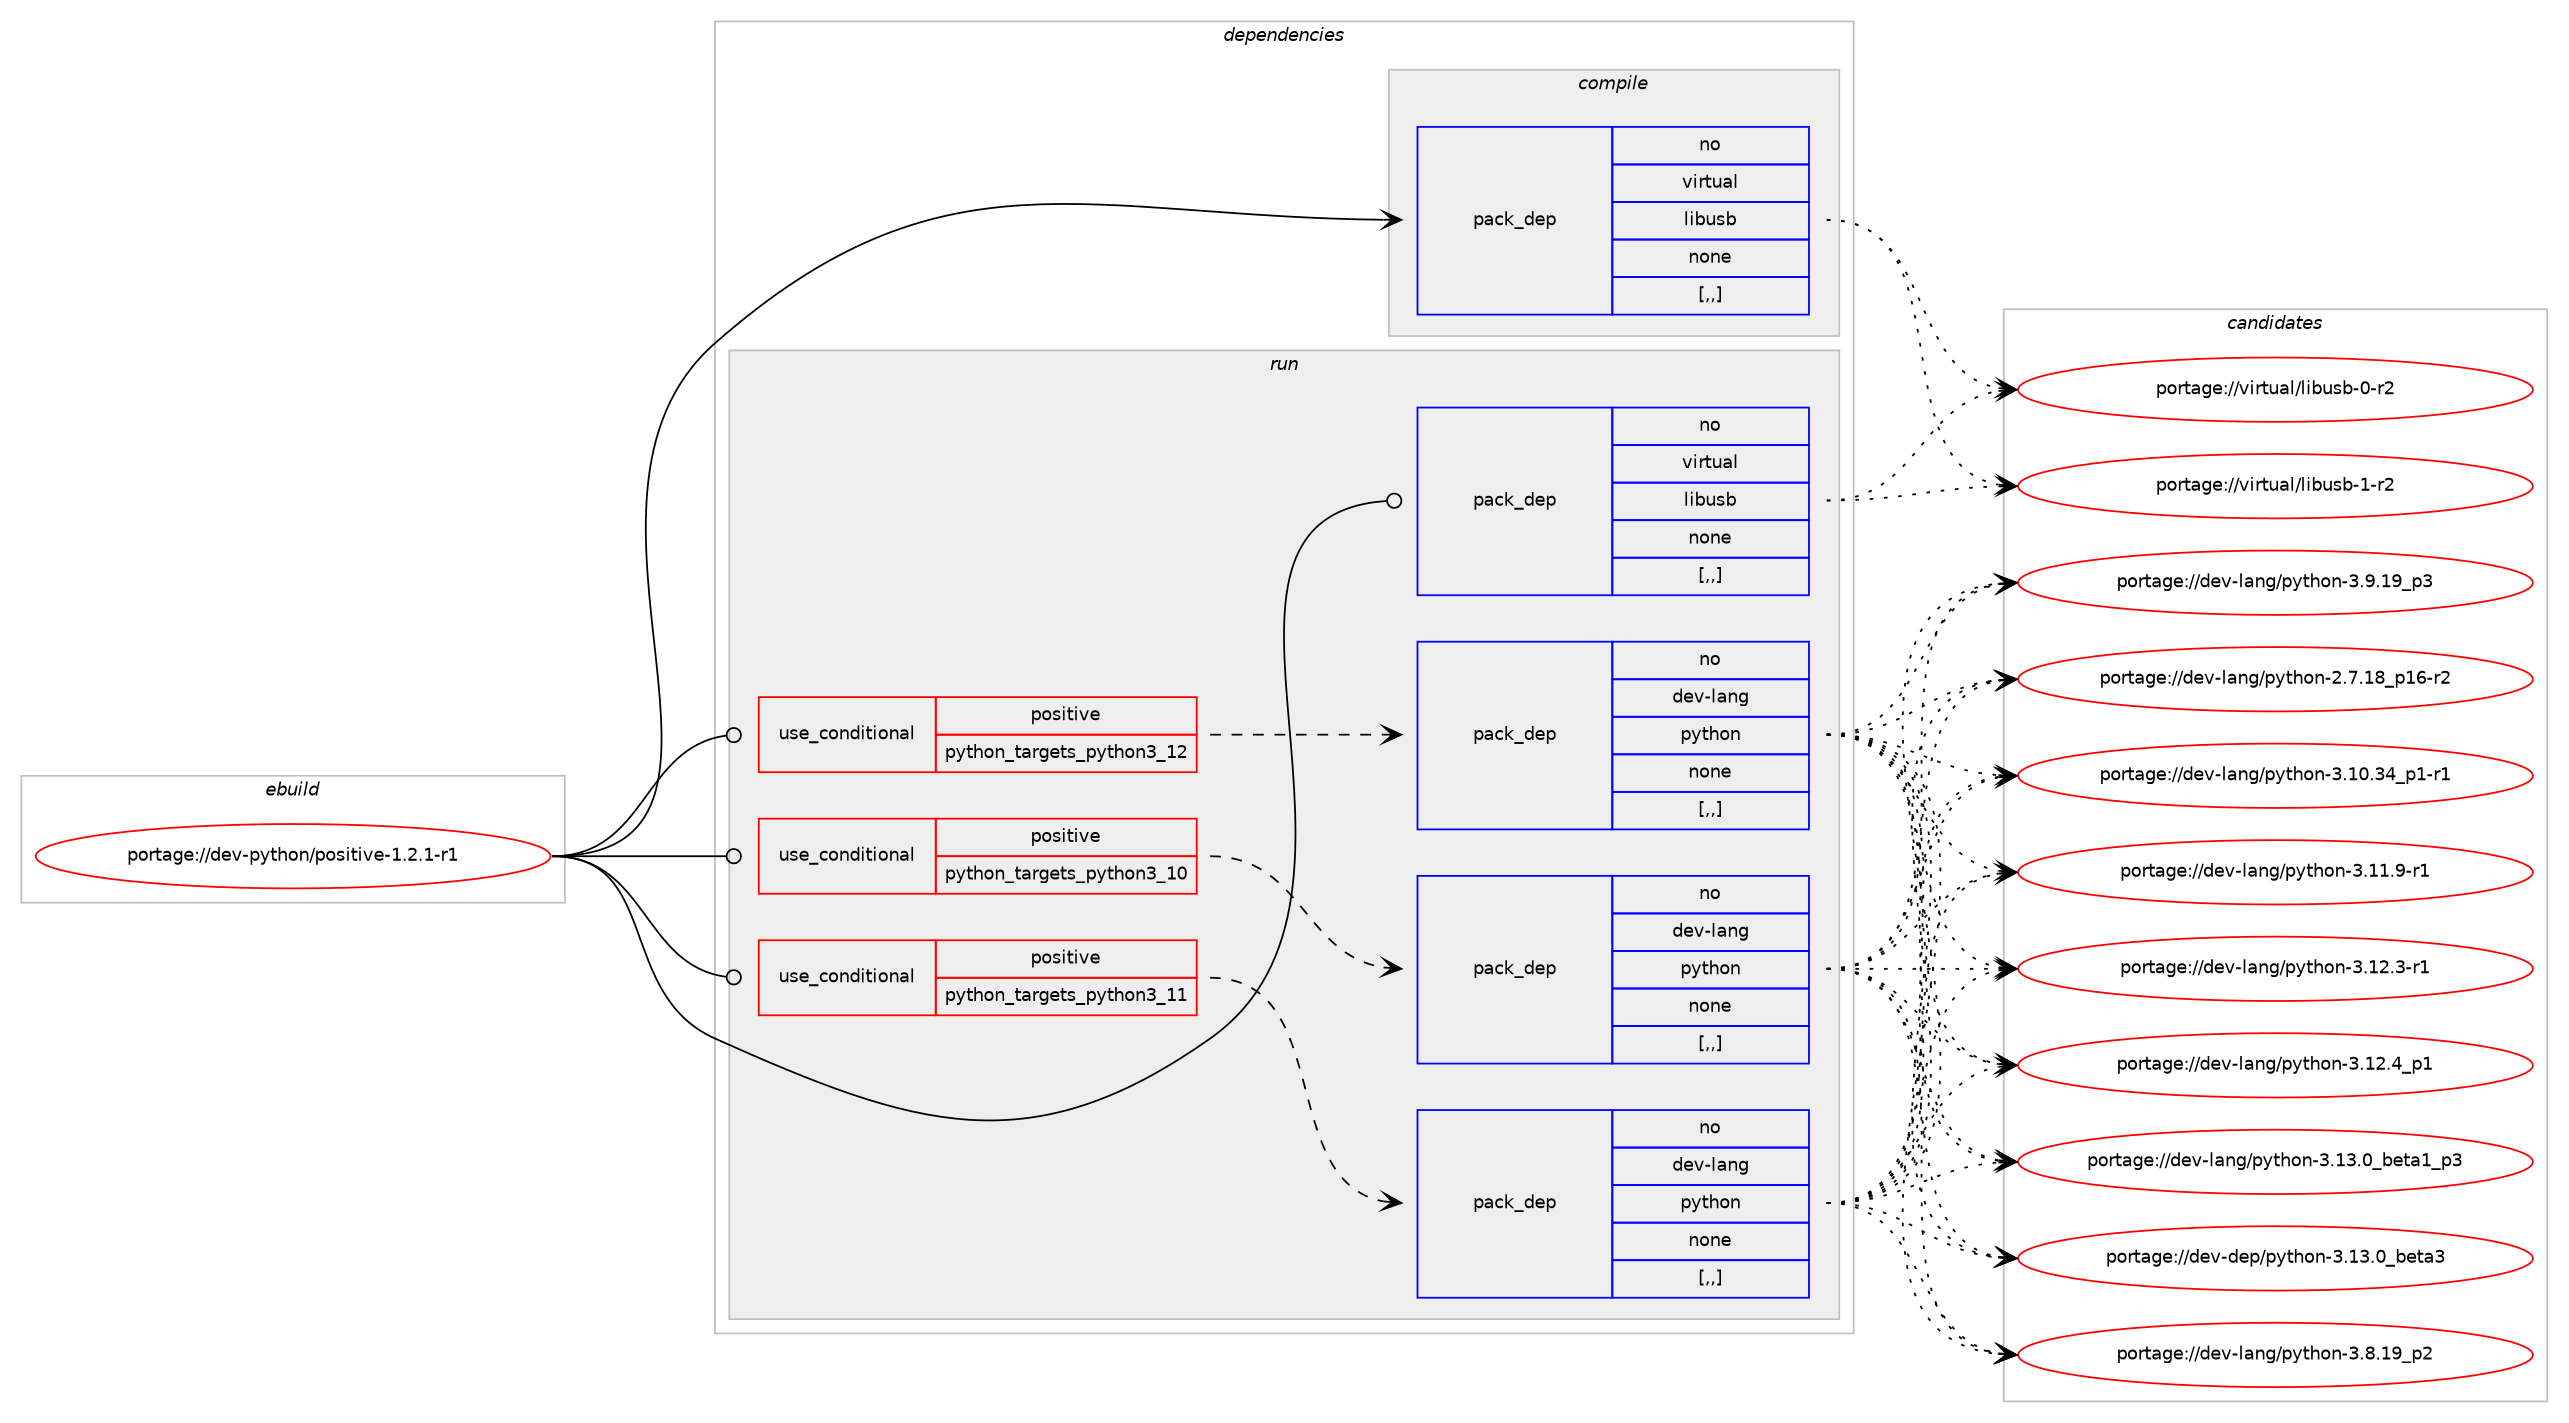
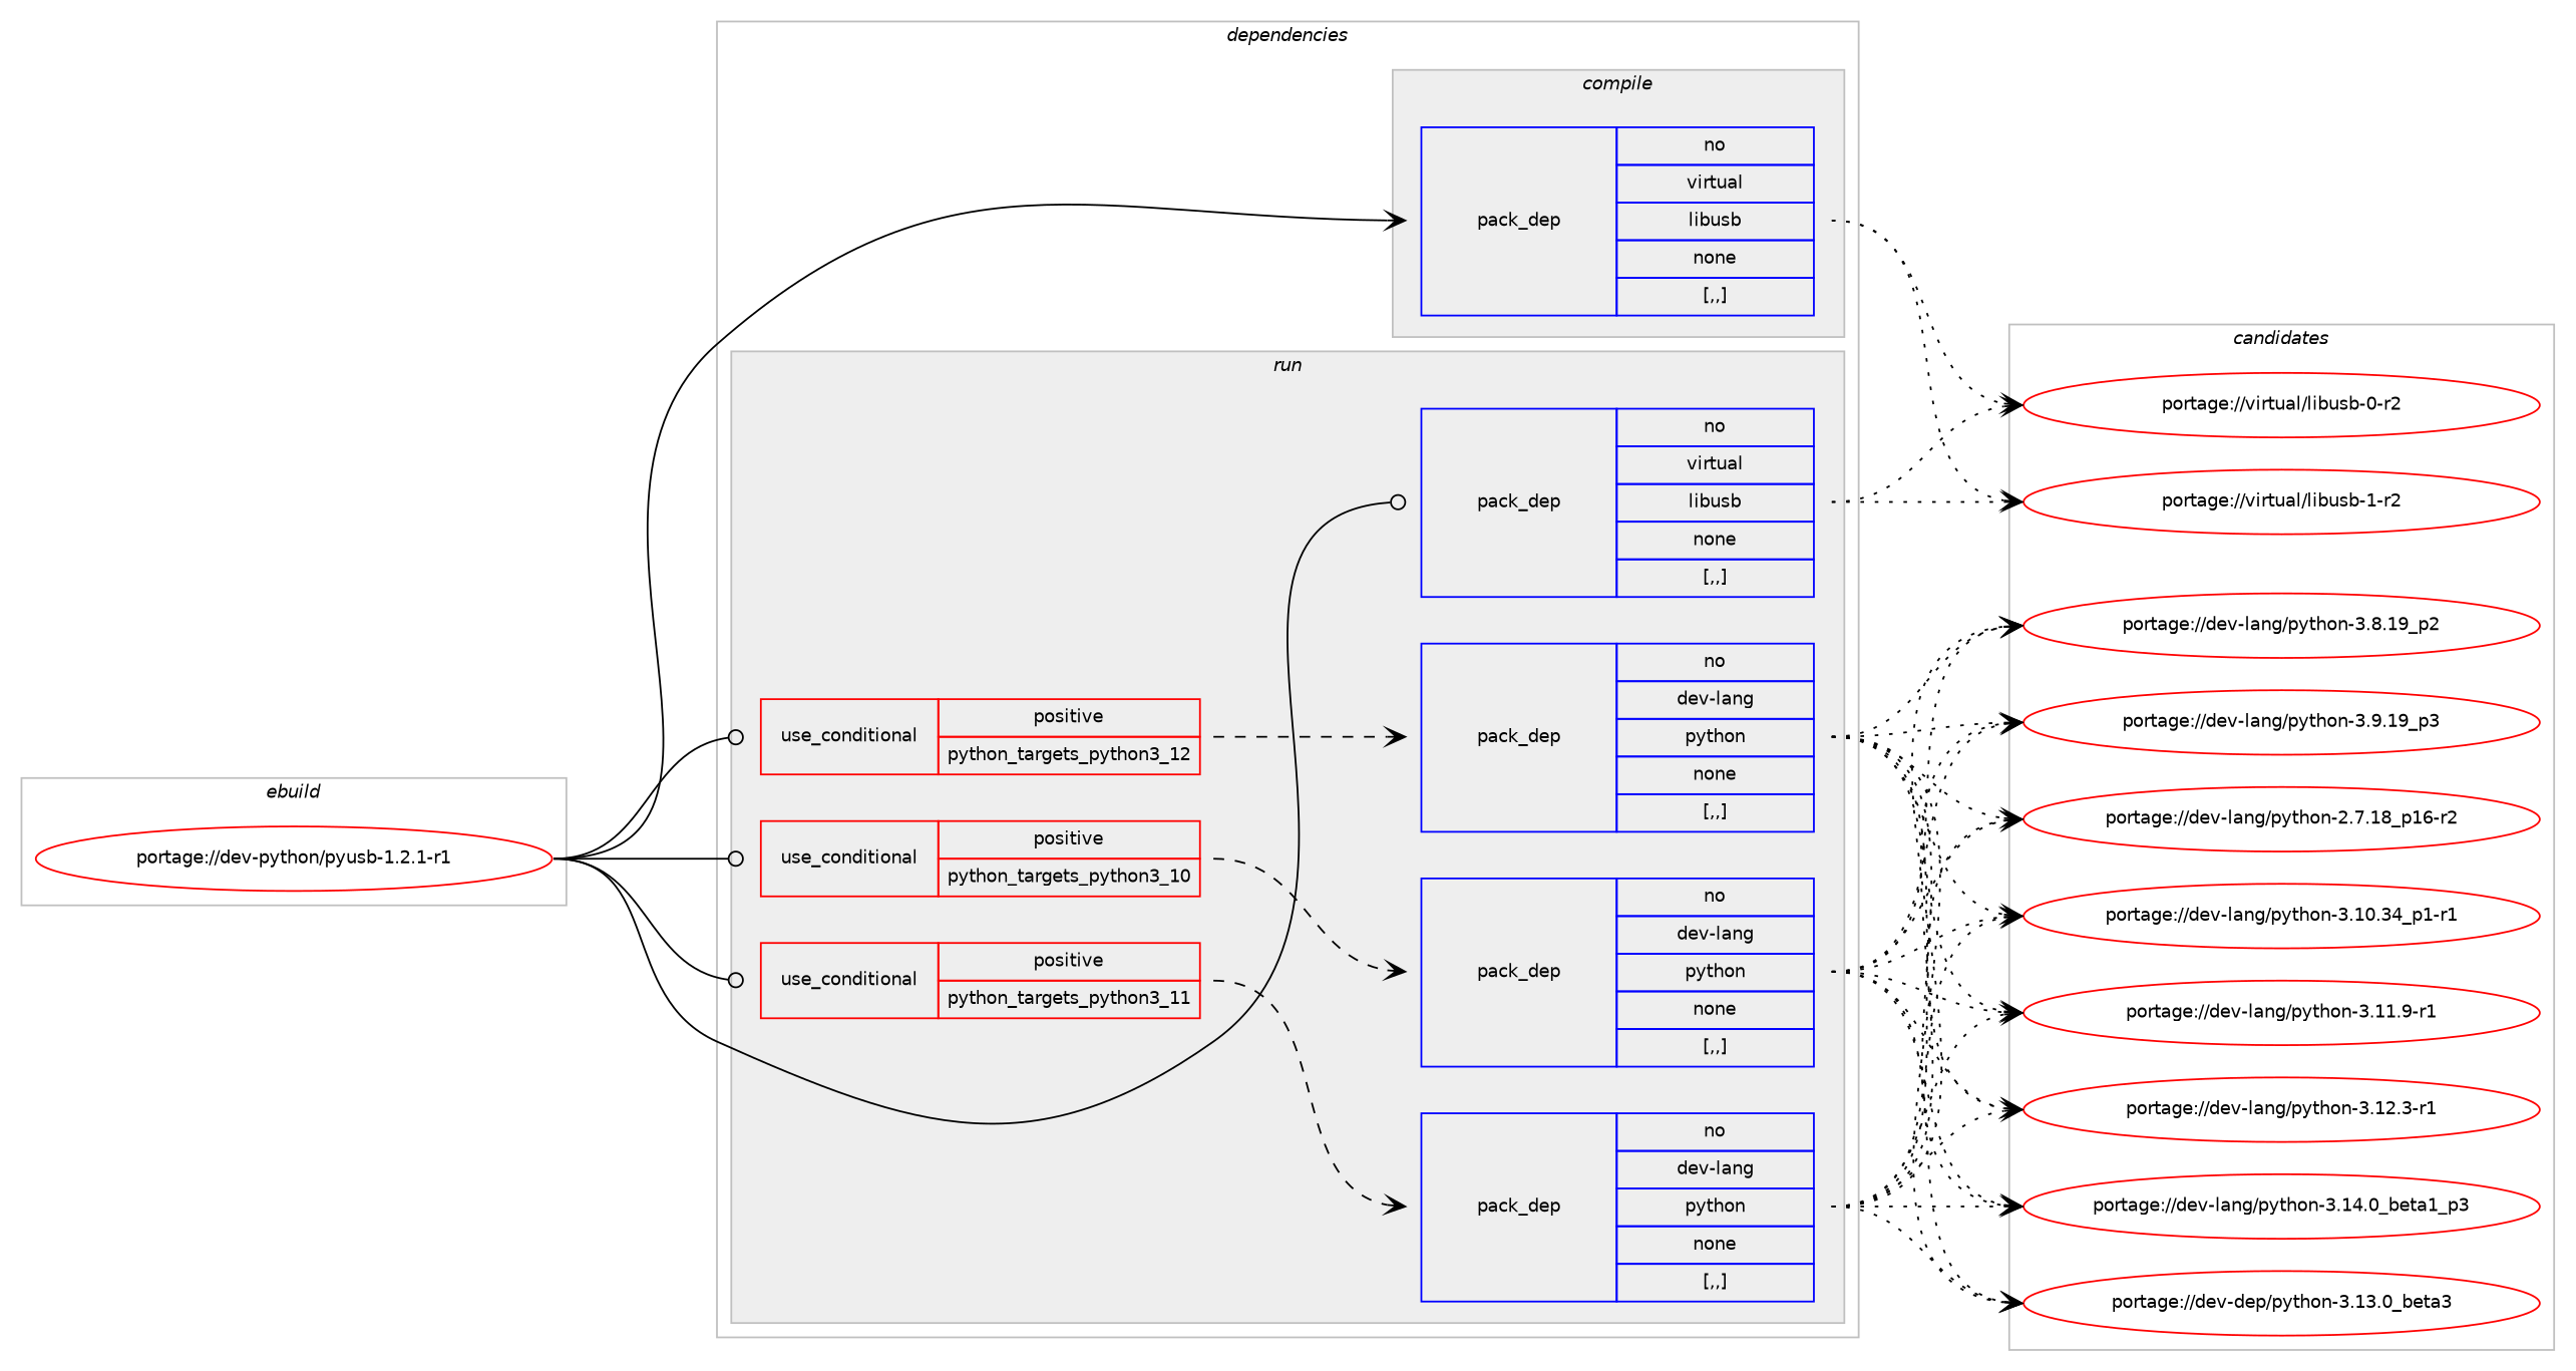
  digraph {
    compound=true
    concentrate=true
    fontname=Helvetica
    fontsize=10
    newrank=true
    rankdir=LR
    ranksep=1.5
    node [color=red fontname=Helvetica fontsize=10]
    edge [arrowhead=vee headport=w style=dotted tailport=e weight=100]
-   n1 [label="portage://dev-python/positive-1.2.1-r1" width=4]
+   n1 [label="portage://dev-python/pyusb-1.2.1-r1" width=4]
    n2 [color=blue label=<<TABLE BORDER="0" CELLBORDER="1" CELLSPACING="0" CELLPADDING="4" WIDTH="220"><TR><TD ROWSPAN="6" CELLPADDING="30">pack_dep</TD></TR><TR><TD WIDTH="110">no</TD></TR><TR><TD>virtual</TD></TR><TR><TD>libusb</TD></TR><TR><TD>none</TD></TR><TR><TD>[,,]</TD></TR></TABLE>> shape=none]
    n3 [color=blue label=<<TABLE BORDER="0" CELLBORDER="1" CELLSPACING="0" CELLPADDING="4" WIDTH="220"><TR><TD ROWSPAN="6" CELLPADDING="30">pack_dep</TD></TR><TR><TD WIDTH="110">no</TD></TR><TR><TD>dev-lang</TD></TR><TR><TD>python</TD></TR><TR><TD>none</TD></TR><TR><TD>[,,]</TD></TR></TABLE>> shape=none]
    n4 [label=<<TABLE BORDER="0" CELLBORDER="1" CELLSPACING="0" CELLPADDING="4"><TR><TD ROWSPAN="3" CELLPADDING="10">use_conditional</TD></TR><TR><TD>positive</TD></TR><TR><TD>python_targets_python3_10</TD></TR></TABLE>> shape=none]
    n5 [color=blue label=<<TABLE BORDER="0" CELLBORDER="1" CELLSPACING="0" CELLPADDING="4" WIDTH="220"><TR><TD ROWSPAN="6" CELLPADDING="30">pack_dep</TD></TR><TR><TD WIDTH="110">no</TD></TR><TR><TD>dev-lang</TD></TR><TR><TD>python</TD></TR><TR><TD>none</TD></TR><TR><TD>[,,]</TD></TR></TABLE>> shape=none]
    n6 [label=<<TABLE BORDER="0" CELLBORDER="1" CELLSPACING="0" CELLPADDING="4"><TR><TD ROWSPAN="3" CELLPADDING="10">use_conditional</TD></TR><TR><TD>positive</TD></TR><TR><TD>python_targets_python3_11</TD></TR></TABLE>> shape=none]
    n7 [color=blue label=<<TABLE BORDER="0" CELLBORDER="1" CELLSPACING="0" CELLPADDING="4" WIDTH="220"><TR><TD ROWSPAN="6" CELLPADDING="30">pack_dep</TD></TR><TR><TD WIDTH="110">no</TD></TR><TR><TD>dev-lang</TD></TR><TR><TD>python</TD></TR><TR><TD>none</TD></TR><TR><TD>[,,]</TD></TR></TABLE>> shape=none]
    n8 [label=<<TABLE BORDER="0" CELLBORDER="1" CELLSPACING="0" CELLPADDING="4"><TR><TD ROWSPAN="3" CELLPADDING="10">use_conditional</TD></TR><TR><TD>positive</TD></TR><TR><TD>python_targets_python3_12</TD></TR></TABLE>> shape=none]
    n9 [color=blue label=<<TABLE BORDER="0" CELLBORDER="1" CELLSPACING="0" CELLPADDING="4" WIDTH="220"><TR><TD ROWSPAN="6" CELLPADDING="30">pack_dep</TD></TR><TR><TD WIDTH="110">no</TD></TR><TR><TD>virtual</TD></TR><TR><TD>libusb</TD></TR><TR><TD>none</TD></TR><TR><TD>[,,]</TD></TR></TABLE>> shape=none]
    n10 [label="portage://virtual/libusb-0-r2" width=4]
    n11 [label="portage://virtual/libusb-1-r2" width=4]
    n12 [label="portage://dev-lang/python-2.7.18_p16-r2" width=4]
    n13 [label="portage://dev-lang/python-3.10.34_p1-r1" width=4]
    n14 [label="portage://dev-lang/python-3.11.9-r1" width=4]
    n15 [label="portage://dev-lang/python-3.12.3-r1" width=4]
-   n16 [label="portage://dev-lang/python-3.12.4_p1" width=4]
-   n17 [label="portage://dev-lang/python-3.13.0_beta1_p3" width=4]
+   n17 [label="portage://dev-lang/python-3.14.0_beta1_p3" width=4]
    n18 [label="portage://dev-dep/python-3.13.0_beta3" width=4]
    n19 [label="portage://dev-lang/python-3.8.19_p2" width=4]
    n20 [label="portage://dev-lang/python-3.9.19_p3" width=4]
    subgraph cluster_1 {
      color=gray
      label=<<i>ebuild</i>>
      rank=same
      n1
    }
    subgraph cluster_2 {
      color=gray
      label=<<i>dependencies</i>>
      subgraph cluster_3 {
        color=gray
        fillcolor="#eeeeee"
        label=<<i>compile</i>>
        style=filled
        subgraph sub_4 {
          color=gray
          fillcolor="#eeeeee"
          label=<<i>compile</i>>
          style=filled
          n2
        }
      }
      subgraph cluster_5 {
        color=gray
        fillcolor="#eeeeee"
        label=<<i>compile and run</i>>
        style=filled
      }
      subgraph cluster_6 {
        color=gray
        fillcolor="#eeeeee"
        label=<<i>run</i>>
        style=filled
        subgraph sub_7 {
          color=gray
          fillcolor="#eeeeee"
          label=<<i>run</i>>
          style=filled
          n4
          subgraph sub_8 {
            color=gray
            fillcolor="#eeeeee"
            label=<<i>run</i>>
            style=filled
            n3
          }
        }
        subgraph sub_9 {
          color=gray
          fillcolor="#eeeeee"
          label=<<i>run</i>>
          style=filled
          n6
          subgraph sub_10 {
            color=gray
            fillcolor="#eeeeee"
            label=<<i>run</i>>
            style=filled
            n5
          }
        }
        subgraph sub_11 {
          color=gray
          fillcolor="#eeeeee"
          label=<<i>run</i>>
          style=filled
          n8
          subgraph sub_12 {
            color=gray
            fillcolor="#eeeeee"
            label=<<i>run</i>>
            style=filled
            n7
          }
        }
        subgraph sub_13 {
          color=gray
          fillcolor="#eeeeee"
          label=<<i>run</i>>
          style=filled
          n9
        }
      }
    }
    subgraph cluster_14 {
      color=gray
      label=<<i>candidates</i>>
      rank=same
      subgraph sub_15 {
        color=black
        label=<<i>candidates</i>>
        nodesep=1
        rank=same
        n10
        n11
      }
      subgraph sub_16 {
        color=black
        label=<<i>candidates</i>>
        nodesep=1
        rank=same
        n12
        n13
        n14
        n15
-       n16
        n17
        n18
        n19
        n20
      }
      subgraph sub_17 {
        color=black
        label=<<i>candidates</i>>
        nodesep=1
        rank=same
        n12
        n13
        n14
        n15
-       n16
        n17
        n18
        n19
        n20
      }
      subgraph sub_18 {
        color=black
        label=<<i>candidates</i>>
        nodesep=1
        rank=same
        n12
        n13
        n14
        n15
-       n16
        n17
        n18
        n19
        n20
      }
      subgraph sub_19 {
        color=black
        label=<<i>candidates</i>>
        nodesep=1
        rank=same
        n10
        n11
      }
    }
    n1 -> n2 [style=solid weight=20]
    n1 -> n4 [arrowhead=odot style=solid weight=20]
    n1 -> n6 [arrowhead=odot style=solid weight=20]
    n1 -> n8 [arrowhead=odot style=solid weight=20]
    n1 -> n9 [arrowhead=odot style=solid weight=20]
    n2 -> n10
    n2 -> n11
    n3 -> n12
    n3 -> n13
    n3 -> n14
    n3 -> n15
-   n3 -> n16
    n3 -> n17
    n3 -> n18
    n3 -> n19
    n3 -> n20
    n4 -> n3 [style=dashed weight=20]
    n5 -> n12
    n5 -> n13
    n5 -> n14
    n5 -> n15
-   n5 -> n16
    n5 -> n17
    n5 -> n18
    n5 -> n19
    n5 -> n20
    n6 -> n5 [style=dashed weight=20]
    n7 -> n12
    n7 -> n13
    n7 -> n14
    n7 -> n15
-   n7 -> n16
    n7 -> n17
    n7 -> n18
    n7 -> n19
    n7 -> n20
    n8 -> n7 [style=dashed weight=20]
    n9 -> n10
    n9 -> n11
  }
